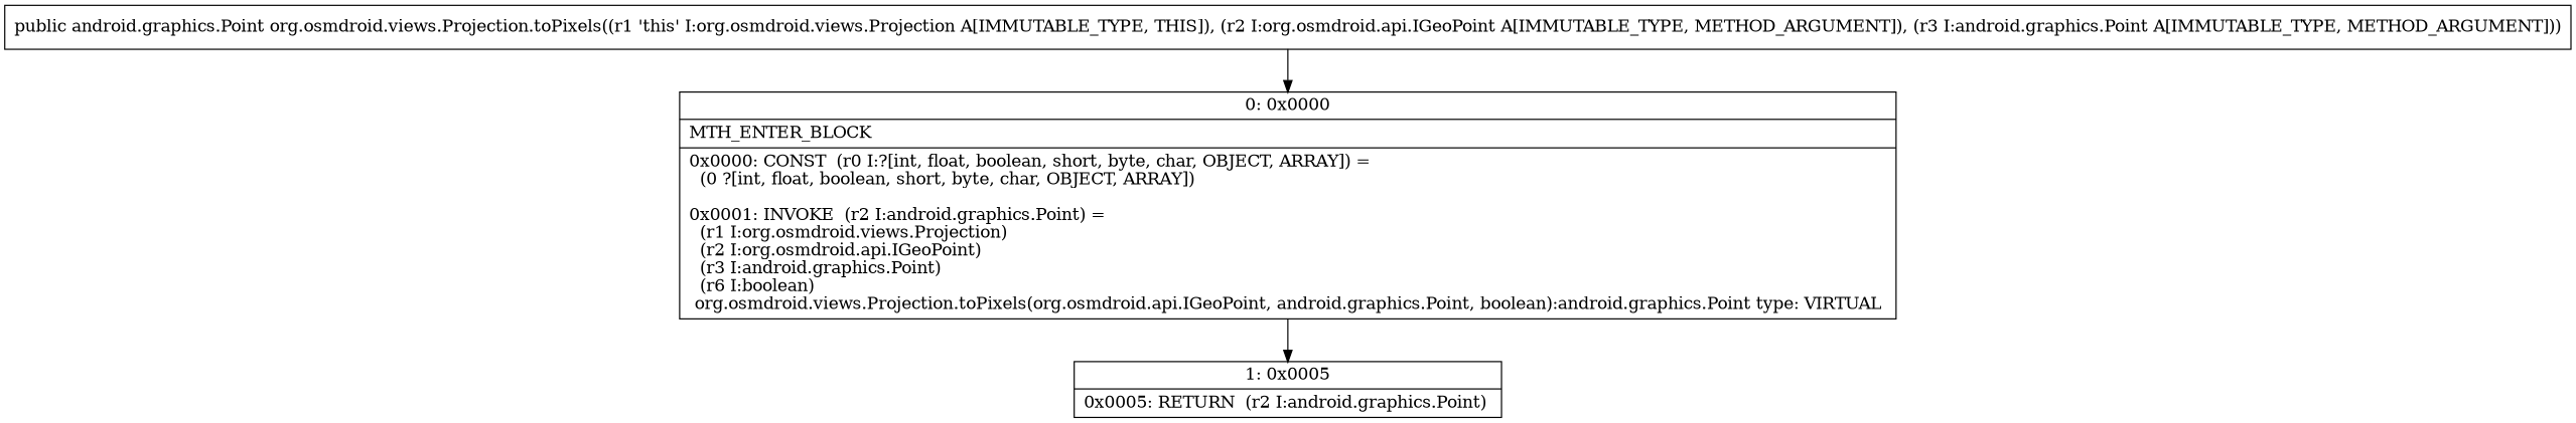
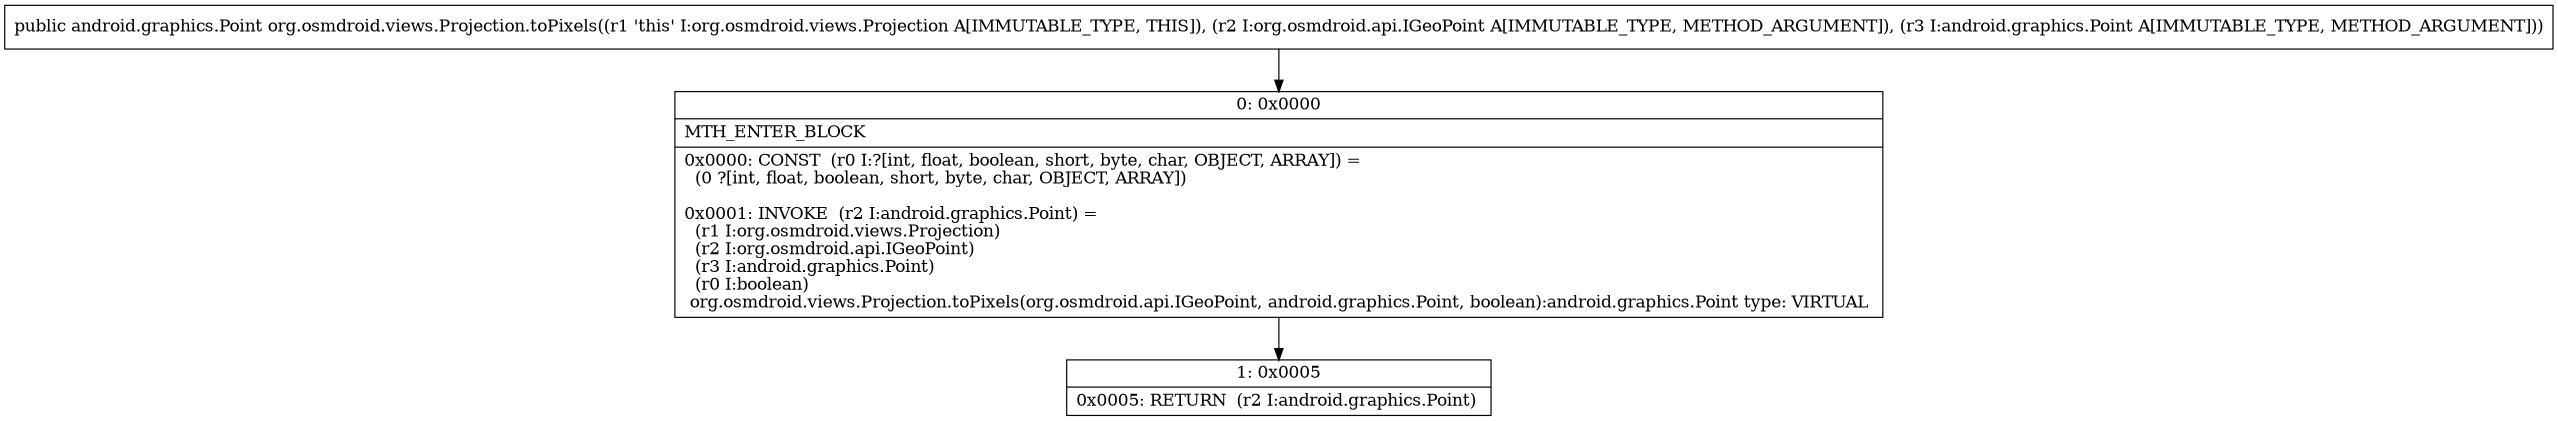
  digraph {
    node [shape=record]
-   n1 [label="{0\:\ 0x0000|MTH_ENTER_BLOCK\l|0x0000: CONST  (r0 I:?[int, float, boolean, short, byte, char, OBJECT, ARRAY]) = \l  (0 ?[int, float, boolean, short, byte, char, OBJECT, ARRAY])\l \l0x0001: INVOKE  (r2 I:android.graphics.Point) = \l  (r1 I:org.osmdroid.views.Projection)\l  (r2 I:org.osmdroid.api.IGeoPoint)\l  (r3 I:android.graphics.Point)\l  (r6 I:boolean)\l org.osmdroid.views.Projection.toPixels(org.osmdroid.api.IGeoPoint, android.graphics.Point, boolean):android.graphics.Point type: VIRTUAL \l}"]
+   n1 [label="{0\:\ 0x0000|MTH_ENTER_BLOCK\l|0x0000: CONST  (r0 I:?[int, float, boolean, short, byte, char, OBJECT, ARRAY]) = \l  (0 ?[int, float, boolean, short, byte, char, OBJECT, ARRAY])\l \l0x0001: INVOKE  (r2 I:android.graphics.Point) = \l  (r1 I:org.osmdroid.views.Projection)\l  (r2 I:org.osmdroid.api.IGeoPoint)\l  (r3 I:android.graphics.Point)\l  (r0 I:boolean)\l org.osmdroid.views.Projection.toPixels(org.osmdroid.api.IGeoPoint, android.graphics.Point, boolean):android.graphics.Point type: VIRTUAL \l}"]
    n2 [label="{1\:\ 0x0005|0x0005: RETURN  (r2 I:android.graphics.Point) \l}"]
    n3 [label="{public android.graphics.Point org.osmdroid.views.Projection.toPixels((r1 'this' I:org.osmdroid.views.Projection A[IMMUTABLE_TYPE, THIS]), (r2 I:org.osmdroid.api.IGeoPoint A[IMMUTABLE_TYPE, METHOD_ARGUMENT]), (r3 I:android.graphics.Point A[IMMUTABLE_TYPE, METHOD_ARGUMENT])) }"]
    n1 -> n2
    n3 -> n1
  }
